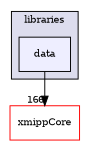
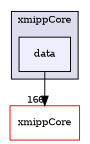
  digraph {
    compound=true
    fontname="DejaVu Serif"
    node [fontname="DejaVu Serif" fontsize=10 shape=box style=filled]
    n1 [fillcolor="#eeeeff" label=data pencolor=black]
    n2 [color=red fillcolor=white label=xmippCore]
    subgraph cluster_1 {
      bgcolor="#ddddee"
      fontsize=10
-     label=libraries
+     label=xmippCore
      pencolor=black
      n1
    }
    n1 -> n2 [headlabel=166 labeldistance=1.5 labelfontname=Helvetica labelfontsize=10 fontname="DejaVu Serif"]
  }
